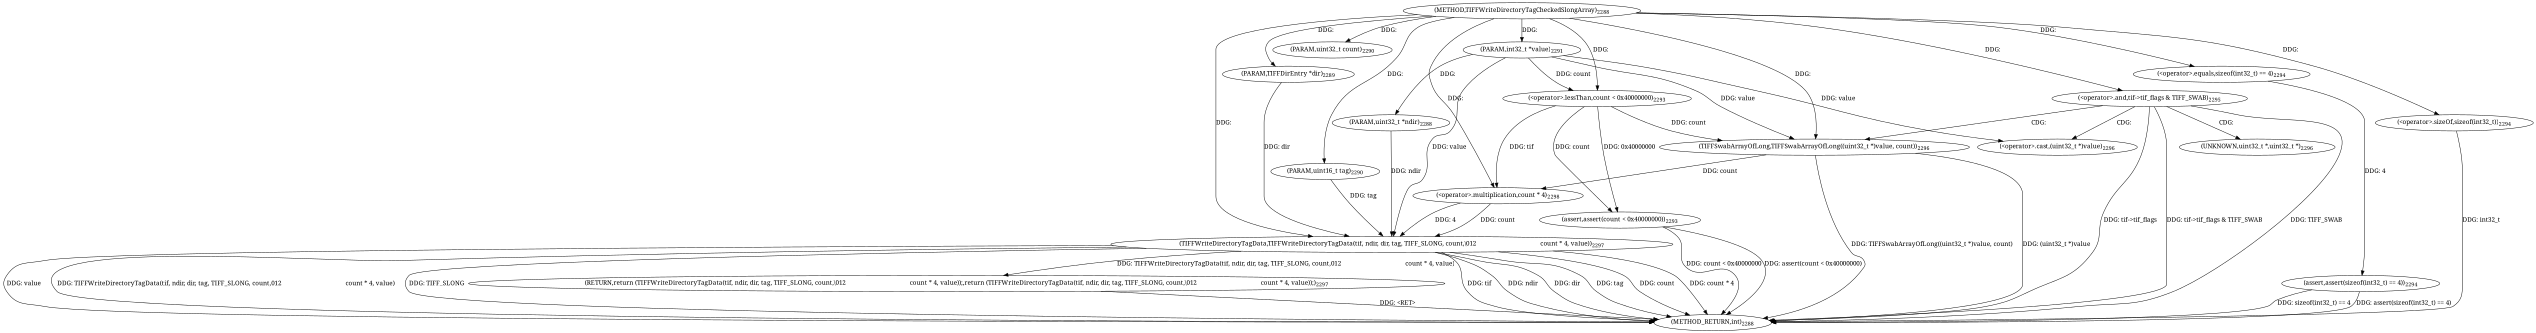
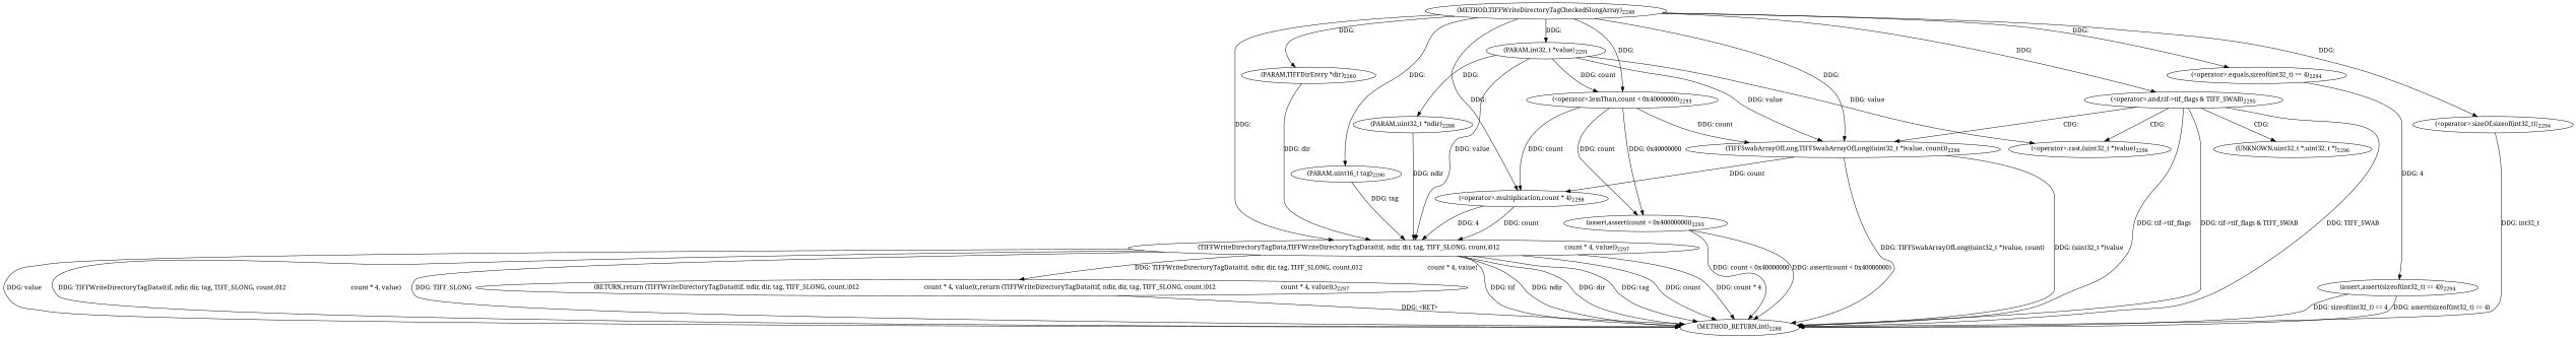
  digraph {
    fontname="Noto Serif"
    node [fontname="Noto Serif"]
    edge [fontname="Noto Serif"]
    n1 [label=<(METHOD,TIFFWriteDirectoryTagCheckedSlongArray)<SUB>2288</SUB>>]
    n2 [label=<(PARAM,TIFFDirEntry *dir)<SUB>2289</SUB>>]
    n3 [label=<(PARAM,uint16_t tag)<SUB>2290</SUB>>]
-   n4 [label=<(PARAM,uint32_t count)<SUB>2290</SUB>>]
    n5 [label=<(PARAM,int32_t *value)<SUB>2291</SUB>>]
    n6 [label=<(&lt;operator&gt;.and,tif-&gt;tif_flags &amp; TIFF_SWAB)<SUB>2295</SUB>>]
    n7 [label=<(TIFFWriteDirectoryTagData,TIFFWriteDirectoryTagData(tif, ndir, dir, tag, TIFF_SLONG, count,\012                                      count * 4, value))<SUB>2297</SUB>>]
    n8 [label=<(&lt;operator&gt;.lessThan,count &lt; 0x40000000)<SUB>2293</SUB>>]
    n9 [label=<(&lt;operator&gt;.equals,sizeof(int32_t) == 4)<SUB>2294</SUB>>]
    n10 [label=<(TIFFSwabArrayOfLong,TIFFSwabArrayOfLong((uint32_t *)value, count))<SUB>2296</SUB>>]
    n11 [label=<(&lt;operator&gt;.sizeOf,sizeof(int32_t))<SUB>2294</SUB>>]
    n12 [label=<(&lt;operator&gt;.multiplication,count * 4)<SUB>2298</SUB>>]
    n13 [label=<(PARAM,uint32_t *ndir)<SUB>2288</SUB>>]
    n14 [label=<(&lt;operator&gt;.cast,(uint32_t *)value)<SUB>2296</SUB>>]
    n15 [label=<(METHOD_RETURN,int)<SUB>2288</SUB>>]
    n16 [label=<(UNKNOWN,uint32_t *,uint32_t *)<SUB>2296</SUB>>]
    n17 [label=<(RETURN,return (TIFFWriteDirectoryTagData(tif, ndir, dir, tag, TIFF_SLONG, count,\012                                      count * 4, value));,return (TIFFWriteDirectoryTagData(tif, ndir, dir, tag, TIFF_SLONG, count,\012                                      count * 4, value));)<SUB>2297</SUB>>]
    n18 [label=<(assert,assert(count &lt; 0x40000000))<SUB>2293</SUB>>]
    n19 [label=<(assert,assert(sizeof(int32_t) == 4))<SUB>2294</SUB>>]
    n1 -> n2 [label="DDG: "]
    n1 -> n3 [label="DDG: "]
-   n1 -> n4 [label="DDG: "]
    n1 -> n5 [label="DDG: "]
    n1 -> n6 [label="DDG: "]
    n1 -> n7 [label="DDG: "]
    n1 -> n8 [label="DDG: "]
    n1 -> n9 [label="DDG: "]
    n1 -> n10 [label="DDG: "]
    n1 -> n11 [label="DDG: "]
    n1 -> n12 [label="DDG: "]
    n2 -> n7 [label="DDG: dir"]
    n3 -> n7 [label="DDG: tag"]
    n5 -> n7 [label="DDG: value"]
    n5 -> n8 [label="DDG: count"]
    n5 -> n10 [label="DDG: value"]
    n5 -> n13 [label="DDG: "]
    n5 -> n14 [label="DDG: value"]
    n6 -> n10 [label="CDG: "]
    n6 -> n14 [label="CDG: "]
    n6 -> n15 [label="DDG: tif-&gt;tif_flags"]
    n6 -> n15 [label="DDG: tif-&gt;tif_flags &amp; TIFF_SWAB"]
    n6 -> n15 [label="DDG: TIFF_SWAB"]
    n6 -> n16 [label="CDG: "]
    n7 -> n15 [label="DDG: tif"]
    n7 -> n15 [label="DDG: ndir"]
    n7 -> n15 [label="DDG: dir"]
    n7 -> n15 [label="DDG: tag"]
    n7 -> n15 [label="DDG: count"]
    n7 -> n15 [label="DDG: count * 4"]
    n7 -> n15 [label="DDG: value"]
    n7 -> n15 [label="DDG: TIFFWriteDirectoryTagData(tif, ndir, dir, tag, TIFF_SLONG, count,\012                                      count * 4, value)"]
    n7 -> n15 [label="DDG: TIFF_SLONG"]
    n7 -> n17 [label="DDG: TIFFWriteDirectoryTagData(tif, ndir, dir, tag, TIFF_SLONG, count,\012                                      count * 4, value)"]
    n8 -> n10 [label="DDG: count"]
-   n8 -> n12 [label="DDG: tif"]
+   n8 -> n12 [label="DDG: count"]
    n8 -> n18 [label="DDG: count"]
    n8 -> n18 [label="DDG: 0x40000000"]
    n9 -> n19 [label="DDG: 4"]
    n10 -> n12 [label="DDG: count"]
    n10 -> n15 [label="DDG: (uint32_t *)value"]
    n10 -> n15 [label="DDG: TIFFSwabArrayOfLong((uint32_t *)value, count)"]
    n11 -> n15 [label="DDG: int32_t"]
    n12 -> n7 [label="DDG: count"]
    n12 -> n7 [label="DDG: 4"]
    n13 -> n7 [label="DDG: ndir"]
    n17 -> n15 [label="DDG: &lt;RET&gt;"]
    n18 -> n15 [label="DDG: count &lt; 0x40000000"]
    n18 -> n15 [label="DDG: assert(count &lt; 0x40000000)"]
    n19 -> n15 [label="DDG: sizeof(int32_t) == 4"]
    n19 -> n15 [label="DDG: assert(sizeof(int32_t) == 4)"]
  }
